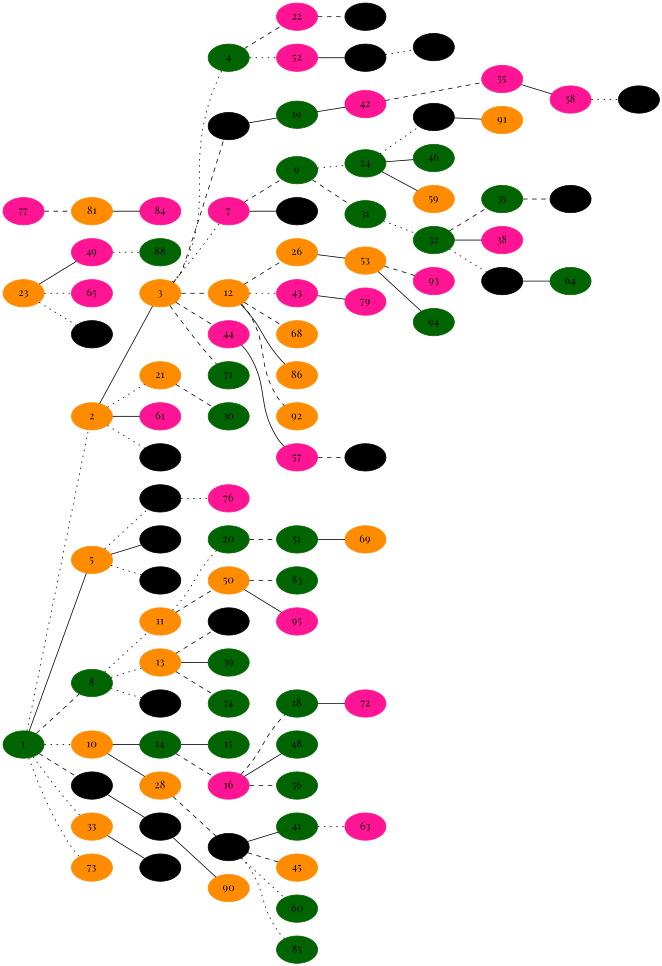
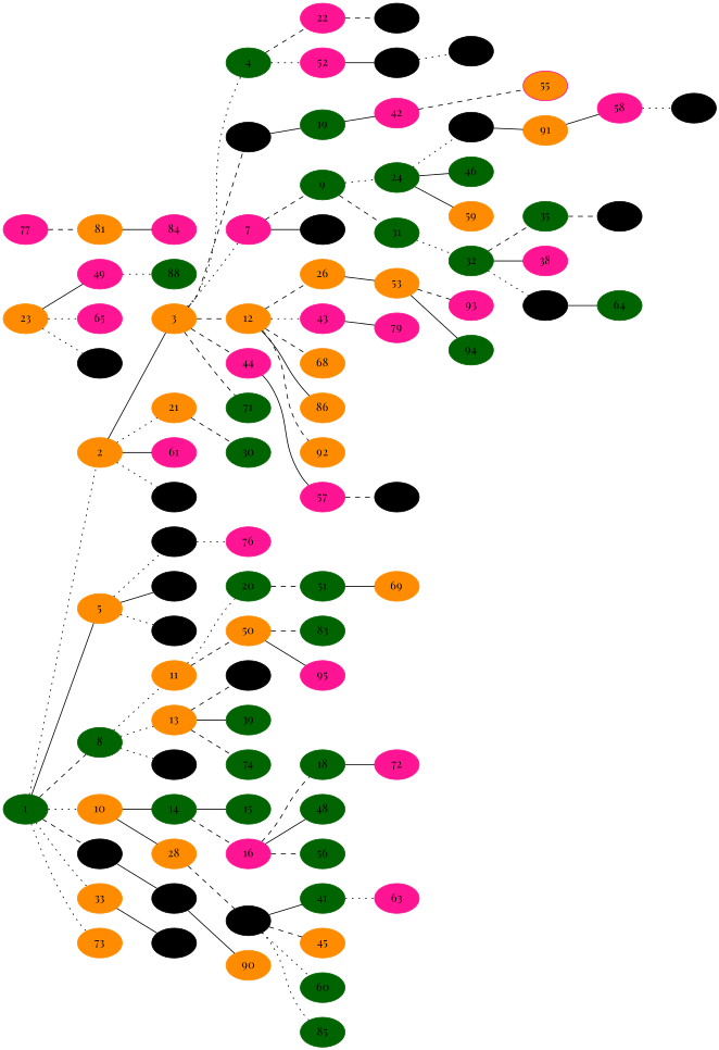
  graph {
    fontname="Playfair Display"
    rankdir=LR
    node [color=darkgreen fontname="Playfair Display" style=filled]
    edge [fontname="Playfair Display" style=solid weight=1.0]
    2 [color=darkorange]
    1
    5 [color=darkorange]
    8
    10 [color=darkorange]
    17 [color=black]
    33 [color=darkorange]
    73 [color=darkorange]
    3 [color=darkorange]
    21 [color=darkorange]
    61 [color=deeppink]
    80 [color=black]
    25 [color=black]
    34 [color=black]
    82 [color=black]
    11 [color=darkorange]
    13 [color=darkorange]
    54 [color=black]
    14
    28 [color=darkorange]
    62 [color=black]
    67 [color=black]
    4
    6 [color=black]
    7 [color=deeppink]
    12 [color=darkorange]
    44 [color=deeppink]
    71
    30
    22 [color=deeppink]
    52 [color=deeppink]
    19
    9
    47 [color=black]
    26 [color=darkorange]
    43 [color=deeppink]
    68 [color=darkorange]
    86 [color=darkorange]
    92 [color=darkorange]
    57 [color=deeppink]
    29 [color=black]
    66 [color=black]
    76 [color=deeppink]
    42 [color=deeppink]
    24
    31
    20
    50 [color=darkorange]
    27 [color=black]
    39
    74
    36 [color=black]
    46
    59 [color=darkorange]
    32
    15
    16 [color=deeppink]
    37 [color=black]
    51
    83
    95 [color=deeppink]
    53 [color=darkorange]
    79 [color=deeppink]
    23 [color=darkorange]
    49 [color=deeppink]
    65 [color=deeppink]
    89 [color=black]
    18
    48
    56
    72 [color=deeppink]
    90 [color=darkorange]
-   55 [color=deeppink]
+   55 [color=deeppink fillcolor=darkorange]
    69 [color=darkorange]
    88
    91 [color=darkorange]
    93 [color=deeppink]
    94
    77 [color=deeppink]
    81 [color=darkorange]
    41
    45 [color=darkorange]
    60
    85
    35
    38 [color=deeppink]
    40 [color=black]
    78 [color=black]
    64
    63 [color=deeppink]
    58 [color=deeppink]
    75 [color=black]
    70 [color=black]
    87 [color=black]
    84 [color=deeppink]
    2 -- 3
    2 -- 21 [style=dotted]
    2 -- 61
    2 -- 80 [style=dotted]
    1 -- 2 [style=dotted]
    1 -- 5
    1 -- 8 [style=dashed]
    1 -- 10 [style=dotted]
    1 -- 17 [style=dashed]
    1 -- 33 [style=dotted]
    1 -- 73 [style=dotted]
    5 -- 25 [style=dotted]
    5 -- 34
    5 -- 82 [style=dotted]
    8 -- 11 [style=dotted]
    8 -- 13 [style=dotted]
    8 -- 54 [style=dotted]
    10 -- 14
    10 -- 28
    17 -- 62
    33 -- 67
    3 -- 4 [style=dotted]
    3 -- 6 [style=dashed]
    3 -- 7 [style=dotted]
    3 -- 12 [style=dashed]
    3 -- 44 [style=dashed]
    3 -- 71 [style=dashed]
    21 -- 30 [style=dashed]
    25 -- 76 [style=dotted]
    11 -- 20 [style=dotted]
    11 -- 50 [style=dashed]
    13 -- 27 [style=dashed]
    13 -- 39
    13 -- 74 [style=dashed]
    14 -- 15
    14 -- 16 [style=dashed]
    28 -- 37 [style=dashed]
    62 -- 90
    4 -- 22 [style=dashed]
    4 -- 52 [style=dotted]
    6 -- 19
    7 -- 9 [style=dashed]
    7 -- 47
    12 -- 26 [style=dashed]
    12 -- 43 [style=dotted]
    12 -- 68 [style=dashed]
    12 -- 86
    12 -- 92 [style=dashed]
    44 -- 57
    22 -- 29 [style=dashed]
    52 -- 66
    19 -- 42
    9 -- 24 [style=dotted]
    9 -- 31 [style=dashed]
    26 -- 53
    43 -- 79
    57 -- 75 [style=dashed]
    66 -- 70 [style=dotted]
    42 -- 55 [style=dashed]
    24 -- 36 [style=dotted]
    24 -- 46
    24 -- 59
    31 -- 32 [style=dotted]
    20 -- 51 [style=dashed]
    50 -- 83 [style=dashed]
    50 -- 95
    36 -- 91
    32 -- 35 [style=dashed]
    32 -- 38
    32 -- 40 [style=dotted]
    16 -- 18 [style=dashed]
    16 -- 48
    16 -- 56 [style=dashed]
    37 -- 41
    37 -- 45 [style=dashed]
    37 -- 60 [style=dotted]
    37 -- 85 [style=dotted]
    51 -- 69
    53 -- 93 [style=dashed]
    53 -- 94
    23 -- 49
    23 -- 65 [style=dotted]
    23 -- 89 [style=dotted]
    49 -- 88 [style=dotted]
    18 -- 72
-   55 -- 58
+   91 -- 58
    77 -- 81 [style=dashed]
    81 -- 84
    41 -- 63 [style=dotted]
    35 -- 78 [style=dashed]
    40 -- 64
    58 -- 87 [style=dotted]
  }
